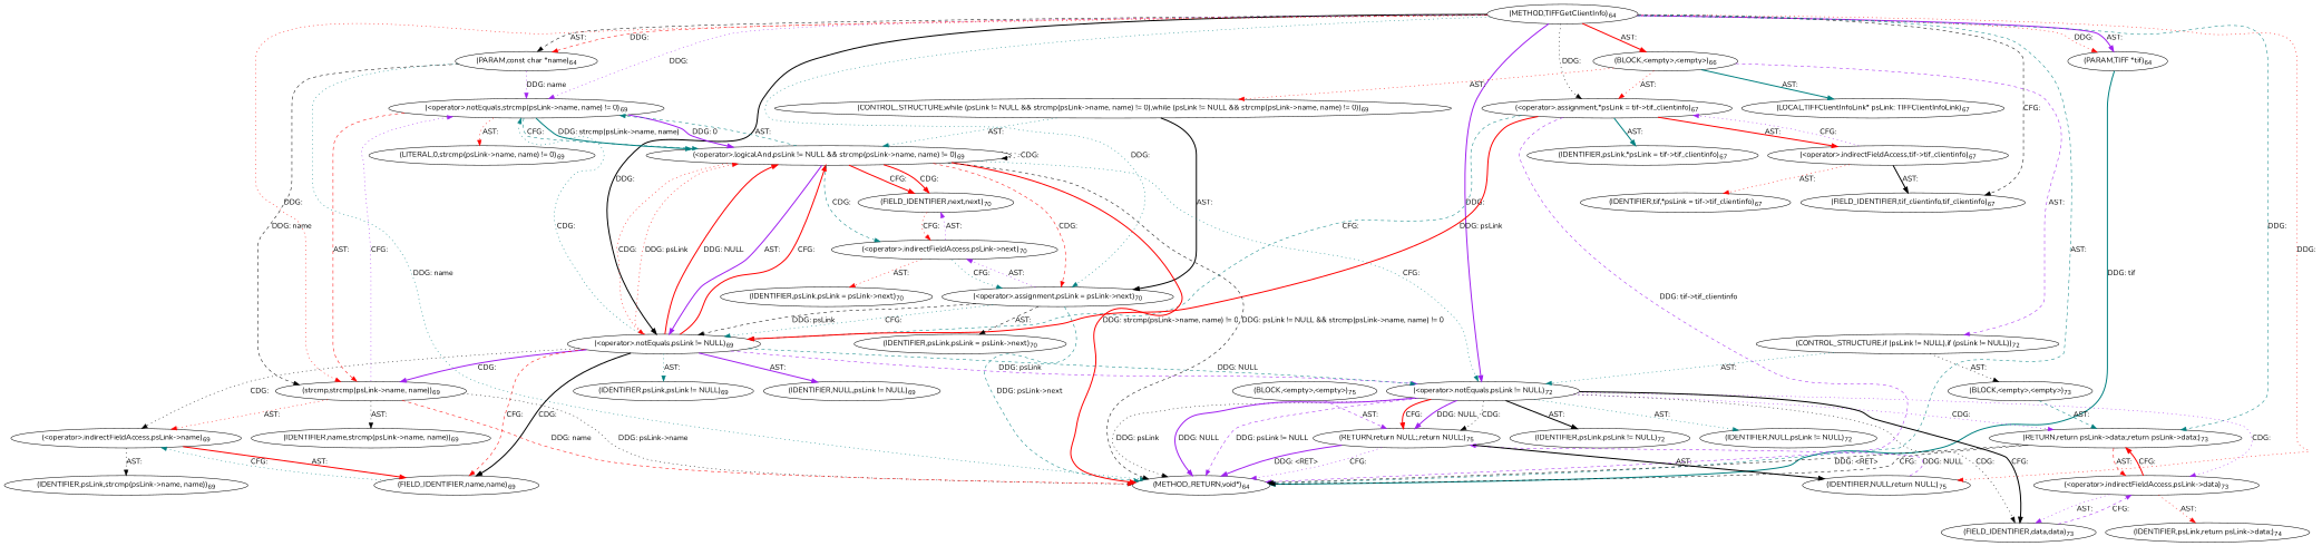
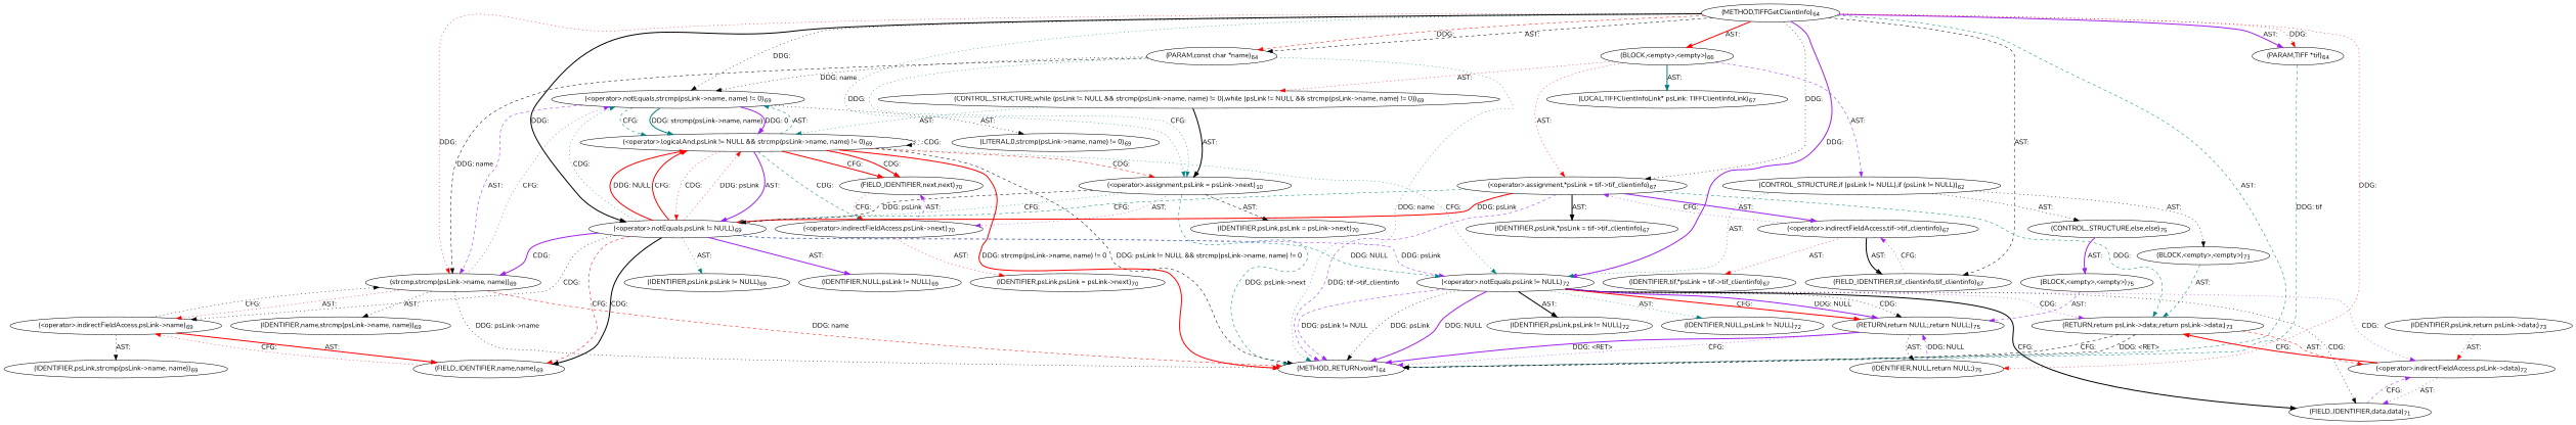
  digraph {
    fontname=Nunito
    node [fontname=Nunito]
    edge [color=red fontname=Nunito style=dotted]
    n1 [label=<(METHOD,TIFFGetClientInfo)<SUB>64</SUB>>]
    n2 [label=<(PARAM,TIFF *tif)<SUB>64</SUB>>]
    n3 [label=<(PARAM,const char *name)<SUB>64</SUB>>]
    n4 [label=<(BLOCK,&lt;empty&gt;,&lt;empty&gt;)<SUB>66</SUB>>]
    n5 [label=<(&lt;operator&gt;.assignment,*psLink = tif-&gt;tif_clientinfo)<SUB>67</SUB>>]
    n6 [label=<(FIELD_IDENTIFIER,tif_clientinfo,tif_clientinfo)<SUB>67</SUB>>]
    n7 [label=<(&lt;operator&gt;.notEquals,psLink != NULL)<SUB>69</SUB>>]
    n8 [label=<(&lt;operator&gt;.notEquals,strcmp(psLink-&gt;name, name) != 0)<SUB>69</SUB>>]
    n9 [label=<(strcmp,strcmp(psLink-&gt;name, name))<SUB>69</SUB>>]
-   n10 [label=<(&lt;operator&gt;.assignment,psLink = psLink-&gt;next)<SUB>70</SUB>>]
+   n10 [label=<(&lt;operator&gt;.assignment,psLink = psLink-&gt;next)<SUB>10</SUB>>]
    n11 [label=<(&lt;operator&gt;.notEquals,psLink != NULL)<SUB>72</SUB>>]
    n12 [label=<(RETURN,return psLink-&gt;data;,return psLink-&gt;data;)<SUB>73</SUB>>]
    n13 [label=<(IDENTIFIER,NULL,return NULL;)<SUB>75</SUB>>]
    n14 [label=<(METHOD_RETURN,void*)<SUB>64</SUB>>]
    n15 [label=<(LOCAL,TIFFClientInfoLink* psLink: TIFFClientInfoLink)<SUB>67</SUB>>]
    n16 [label=<(CONTROL_STRUCTURE,while (psLink != NULL &amp;&amp; strcmp(psLink-&gt;name, name) != 0),while (psLink != NULL &amp;&amp; strcmp(psLink-&gt;name, name) != 0))<SUB>69</SUB>>]
-   n17 [label=<(CONTROL_STRUCTURE,if (psLink != NULL),if (psLink != NULL))<SUB>72</SUB>>]
+   n17 [label=<(CONTROL_STRUCTURE,if (psLink != NULL),if (psLink != NULL))<SUB>62</SUB>>]
    n18 [label=<(IDENTIFIER,psLink,*psLink = tif-&gt;tif_clientinfo)<SUB>67</SUB>>]
    n19 [label=<(&lt;operator&gt;.indirectFieldAccess,tif-&gt;tif_clientinfo)<SUB>67</SUB>>]
    n20 [label=<(&lt;operator&gt;.logicalAnd,psLink != NULL &amp;&amp; strcmp(psLink-&gt;name, name) != 0)<SUB>69</SUB>>]
    n21 [label=<(IDENTIFIER,psLink,psLink != NULL)<SUB>69</SUB>>]
    n22 [label=<(IDENTIFIER,NULL,psLink != NULL)<SUB>69</SUB>>]
    n23 [label=<(&lt;operator&gt;.indirectFieldAccess,psLink-&gt;name)<SUB>69</SUB>>]
    n24 [label=<(FIELD_IDENTIFIER,name,name)<SUB>69</SUB>>]
    n25 [label=<(LITERAL,0,strcmp(psLink-&gt;name, name) != 0)<SUB>69</SUB>>]
    n26 [label=<(IDENTIFIER,name,strcmp(psLink-&gt;name, name))<SUB>69</SUB>>]
    n27 [label=<(&lt;operator&gt;.indirectFieldAccess,psLink-&gt;next)<SUB>70</SUB>>]
    n28 [label=<(IDENTIFIER,psLink,psLink = psLink-&gt;next)<SUB>70</SUB>>]
    n29 [label=<(IDENTIFIER,psLink,psLink != NULL)<SUB>72</SUB>>]
    n30 [label=<(IDENTIFIER,NULL,psLink != NULL)<SUB>72</SUB>>]
-   n31 [label=<(&lt;operator&gt;.indirectFieldAccess,psLink-&gt;data)<SUB>73</SUB>>]
-   n32 [label=<(FIELD_IDENTIFIER,data,data)<SUB>73</SUB>>]
+   n31 [label=<(&lt;operator&gt;.indirectFieldAccess,psLink-&gt;data)<SUB>72</SUB>>]
+   n32 [label=<(FIELD_IDENTIFIER,data,data)<SUB>71</SUB>>]
    n33 [label=<(RETURN,return NULL;,return NULL;)<SUB>75</SUB>>]
    n34 [label=<(BLOCK,&lt;empty&gt;,&lt;empty&gt;)<SUB>73</SUB>>]
+   n35 [label=<(CONTROL_STRUCTURE,else,else)<SUB>75</SUB>>]
    n36 [label=<(IDENTIFIER,tif,*psLink = tif-&gt;tif_clientinfo)<SUB>67</SUB>>]
    n37 [label=<(FIELD_IDENTIFIER,next,next)<SUB>70</SUB>>]
    n38 [label=<(IDENTIFIER,psLink,psLink = psLink-&gt;next)<SUB>70</SUB>>]
    n39 [label=<(IDENTIFIER,psLink,strcmp(psLink-&gt;name, name))<SUB>69</SUB>>]
    n40 [label=<(BLOCK,&lt;empty&gt;,&lt;empty&gt;)<SUB>75</SUB>>]
-   n41 [label=<(IDENTIFIER,psLink,return psLink-&gt;data;)<SUB>74</SUB>>]
+   n41 [label=<(IDENTIFIER,psLink,return psLink-&gt;data;)<SUB>73</SUB>>]
    n1 -> n2 [color=purple label="AST: " style=bold]
    n1 -> n2 [label="DDG: "]
    n1 -> n3 [color=black label="AST: " style=dashed]
    n1 -> n3 [label="DDG: " style=dashed]
    n1 -> n4 [label="AST: " style=bold]
    n1 -> n5 [color=black label="DDG: "]
-   n1 -> n6 [color=black label="CFG: " style=dashed]
+   n1 -> n6 [color=black label="AST: " style=dashed]
    n1 -> n7 [color=black label="DDG: " style=bold]
-   n1 -> n8 [color=purple label="DDG: "]
+   n1 -> n8 [color=black label="DDG: "]
    n1 -> n9 [label="DDG: "]
    n1 -> n10 [color=teal label="DDG: "]
    n1 -> n11 [color=purple label="DDG: " style=bold]
-   n1 -> n12 [color=teal label="DDG: " style=dashed]
+   n5 -> n12 [color=teal label="DDG: " style=dashed]
    n1 -> n13 [label="DDG: "]
    n1 -> n14 [color=teal label="AST: " style=dashed]
-   n2 -> n14 [color=teal label="DDG: tif" style=bold]
-   n3 -> n8 [color=purple label="DDG: name"]
+   n2 -> n14 [color=teal label="DDG: tif" style=dashed]
+   n3 -> n8 [color=black label="DDG: name"]
    n3 -> n9 [color=black label="DDG: name" style=dashed]
    n3 -> n14 [color=teal label="DDG: name"]
    n4 -> n5 [label="AST: "]
    n4 -> n15 [color=teal label="AST: " style=bold]
    n4 -> n16 [label="AST: "]
    n4 -> n17 [color=purple label="AST: " style=dashed]
    n5 -> n7 [color=teal label="CFG: " style=dashed]
    n5 -> n7 [label="DDG: psLink" style=bold]
    n5 -> n14 [color=purple label="DDG: tif-&gt;tif_clientinfo" style=dashed]
-   n5 -> n18 [color=teal label="AST: " style=bold]
-   n5 -> n19 [label="AST: " style=bold]
+   n5 -> n18 [color=black label="AST: " style=bold]
+   n5 -> n19 [color=purple label="AST: " style=bold]
+   n6 -> n19 [color=purple label="CFG: "]
    n7 -> n8 [color=teal label="CDG: "]
    n7 -> n9 [color=purple label="CDG: " style=bold]
    n7 -> n11 [color=purple label="DDG: psLink" style=dashed]
    n7 -> n11 [color=teal label="DDG: NULL" style=dashed]
    n7 -> n20 [label="CFG: " style=bold]
    n7 -> n20 [label="DDG: psLink"]
    n7 -> n20 [label="DDG: NULL" style=bold]
    n7 -> n21 [color=teal label="AST: "]
    n7 -> n22 [color=purple label="AST: " style=bold]
    n7 -> n23 [color=black label="CDG: "]
    n7 -> n24 [label="CFG: " style=dashed]
    n7 -> n24 [color=black label="CDG: " style=bold]
-   n8 -> n9 [label="AST: " style=dashed]
+   n8 -> n9 [color=purple label="AST: " style=dashed]
    n8 -> n20 [color=teal label="CFG: " style=dashed]
    n8 -> n20 [color=teal label="DDG: strcmp(psLink-&gt;name, name)" style=bold]
    n8 -> n20 [color=purple label="DDG: 0" style=bold]
-   n8 -> n25 [label="AST: "]
+   n8 -> n25 [color=black label="AST: "]
    n9 -> n8 [color=purple label="CFG: "]
    n9 -> n14 [color=black label="DDG: psLink-&gt;name"]
    n9 -> n14 [label="DDG: name" style=dashed]
    n9 -> n23 [label="AST: "]
    n9 -> n26 [color=black label="AST: "]
    n10 -> n7 [color=teal label="CFG: "]
    n10 -> n7 [color=black label="DDG: psLink" style=dashed]
    n10 -> n14 [color=teal label="DDG: psLink-&gt;next" style=dashed]
    n10 -> n27 [color=purple label="AST: "]
    n10 -> n28 [color=black label="AST: " style=dashed]
    n11 -> n12 [color=purple label="CDG: "]
    n11 -> n14 [color=black label="DDG: psLink"]
    n11 -> n14 [color=purple label="DDG: NULL" style=bold]
    n11 -> n14 [color=purple label="DDG: psLink != NULL" style=dashed]
    n11 -> n29 [color=black label="AST: " style=bold]
    n11 -> n30 [color=teal label="AST: "]
    n11 -> n31 [color=purple label="CDG: "]
    n11 -> n32 [color=black label="CFG: " style=bold]
    n11 -> n32 [color=black label="CDG: "]
    n11 -> n33 [label="CFG: " style=bold]
    n11 -> n33 [color=purple label="DDG: NULL" style=bold]
    n11 -> n33 [color=black label="CDG: "]
    n12 -> n14 [color=black label="CFG: " style=dashed]
    n12 -> n14 [color=black label="DDG: &lt;RET&gt;" style=dashed]
    n12 -> n31 [label="AST: " style=dashed]
    n13 -> n33 [color=purple label="DDG: NULL" style=dashed]
    n16 -> n10 [color=black label="AST: " style=bold]
    n16 -> n20 [color=teal label="AST: "]
    n17 -> n11 [color=teal label="AST: "]
    n17 -> n34 [color=black label="AST: "]
+   n17 -> n35 [color=black label="AST: "]
    n19 -> n5 [color=purple label="CFG: "]
    n19 -> n6 [color=black label="AST: " style=bold]
    n19 -> n36 [label="AST: "]
    n20 -> n7 [color=purple label="AST: " style=bold]
    n20 -> n7 [label="CDG: "]
    n20 -> n8 [color=teal label="AST: " style=dashed]
    n20 -> n10 [label="CDG: " style=dashed]
    n20 -> n11 [color=teal label="CFG: "]
    n20 -> n14 [label="DDG: strcmp(psLink-&gt;name, name) != 0" style=bold]
    n20 -> n14 [color=black label="DDG: psLink != NULL &amp;&amp; strcmp(psLink-&gt;name, name) != 0" style=dashed]
    n20 -> n20 [color=black label="CDG: "]
    n20 -> n27 [color=teal label="CDG: " style=dashed]
    n20 -> n37 [label="CFG: " style=bold]
    n20 -> n37 [label="CDG: " style=bold]
+   n23 -> n9 [color=black label="CFG: "]
    n23 -> n24 [label="AST: " style=bold]
    n23 -> n39 [color=black label="AST: "]
-   n24 -> n23 [color=teal label="CFG: "]
-   n27 -> n10 [color=teal label="CFG: "]
-   n27 -> n37 [color=purple label="AST: "]
+   n24 -> n23 [label="CFG: "]
+   n3 -> n10 [color=teal label="CFG: "]
+   n27 -> n37 [color=purple label="AST: " style=dashed]
    n27 -> n38 [label="AST: "]
    n31 -> n12 [label="CFG: " style=bold]
    n31 -> n32 [color=purple label="AST: "]
-   n31 -> n41 [label="AST: "]
+   n41 -> n31 [label="AST: "]
    n32 -> n31 [color=purple label="CFG: " style=dashed]
-   n33 -> n13 [color=black label="AST: " style=bold]
+   n33 -> n13 [color=black label="AST: "]
    n33 -> n14 [color=purple label="CFG: "]
    n33 -> n14 [color=purple label="DDG: &lt;RET&gt;" style=bold]
    n34 -> n12 [color=teal label="AST: " style=dashed]
+   n35 -> n40 [color=purple label="AST: " style=bold]
    n37 -> n27 [label="CFG: "]
    n40 -> n33 [color=purple label="AST: " style=dashed]
  }
